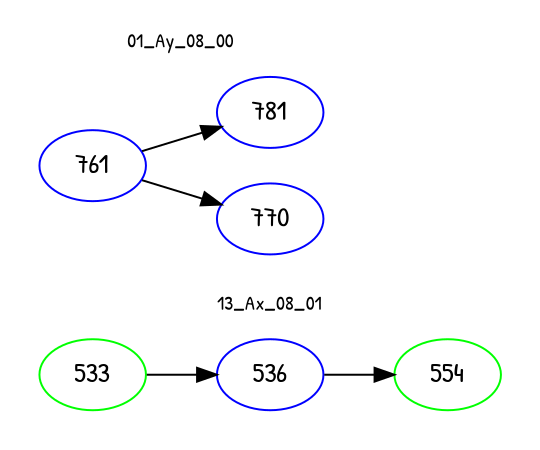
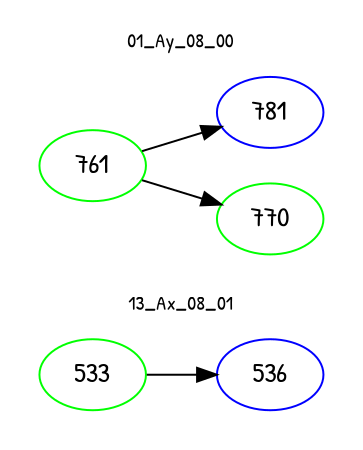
  digraph {
    fontname="Patrick Hand"
    rankdir=LR
    node [color=green fontname="Patrick Hand"]
    edge [color=black fontname="Patrick Hand"]
    n1 [label=533]
    n2 [color=blue label=536]
-   n3 [label=554]
-   n4 [color=blue label=770]
-   n5 [color=blue label=761]
+   n4 [label=770]
+   n5 [label=761]
    n6 [color=blue label=781]
    subgraph cluster_1 {
      color=white
      fontsize=10
      label="13_Ax_08_01"
      n1
      n2
-     n3
    }
    subgraph cluster_2 {
      color=white
      fontsize=10
      label="01_Ay_08_00"
      n4
      n5
      n6
    }
    n1 -> n2
-   n2 -> n3
    n5 -> n4
    n5 -> n6
  }
